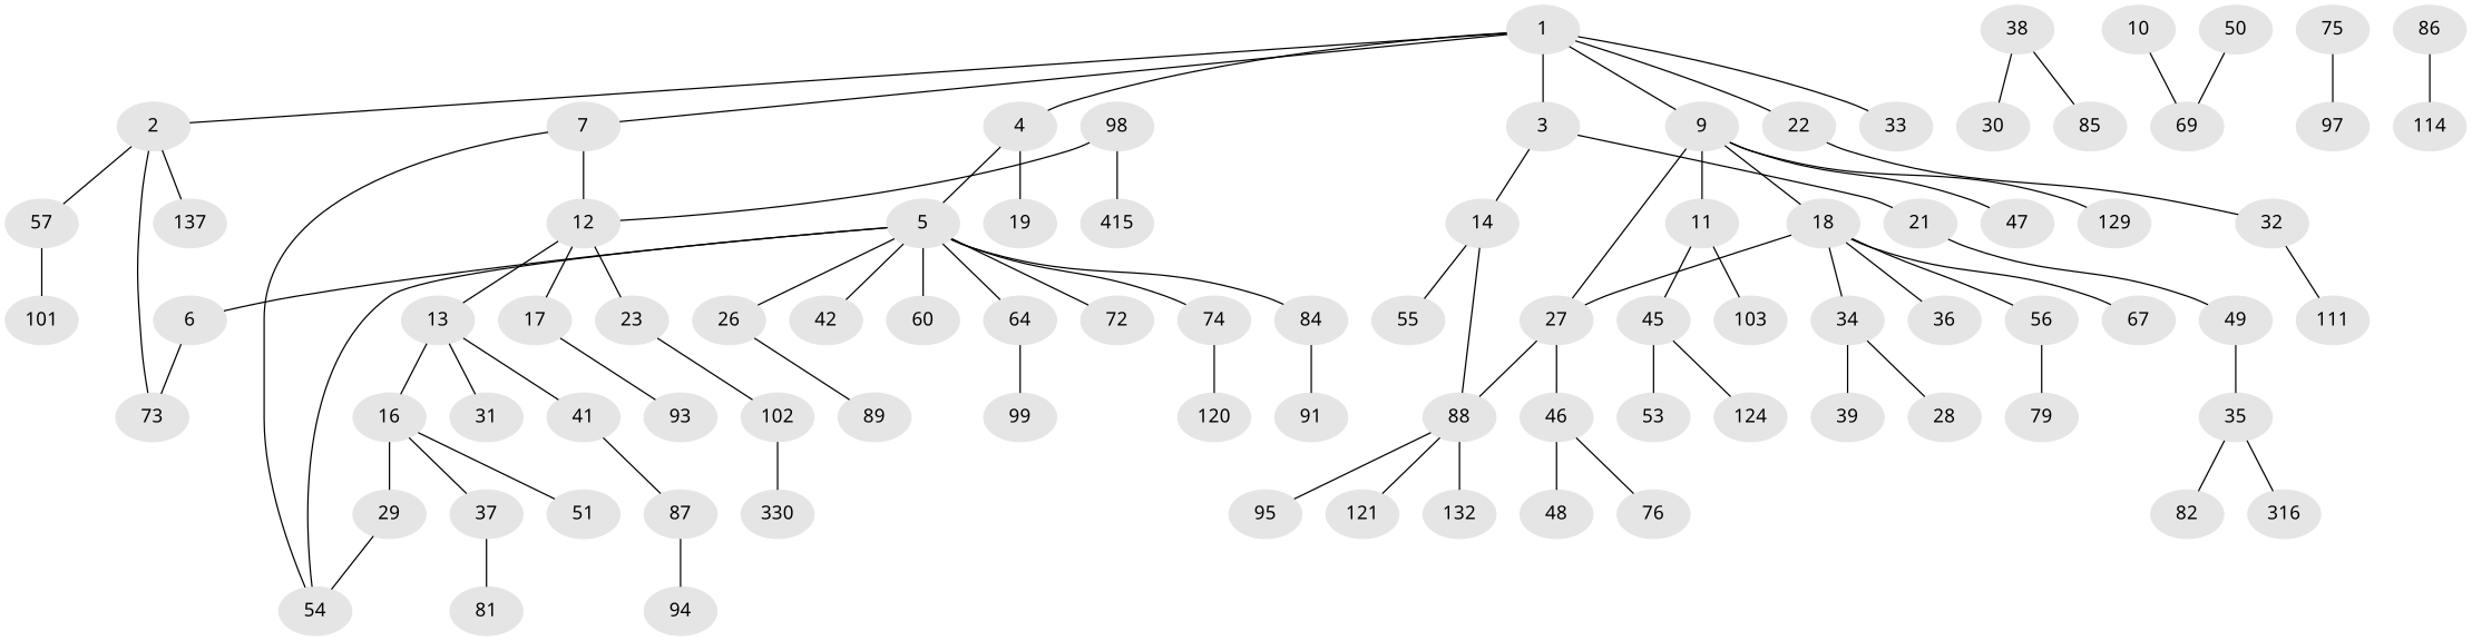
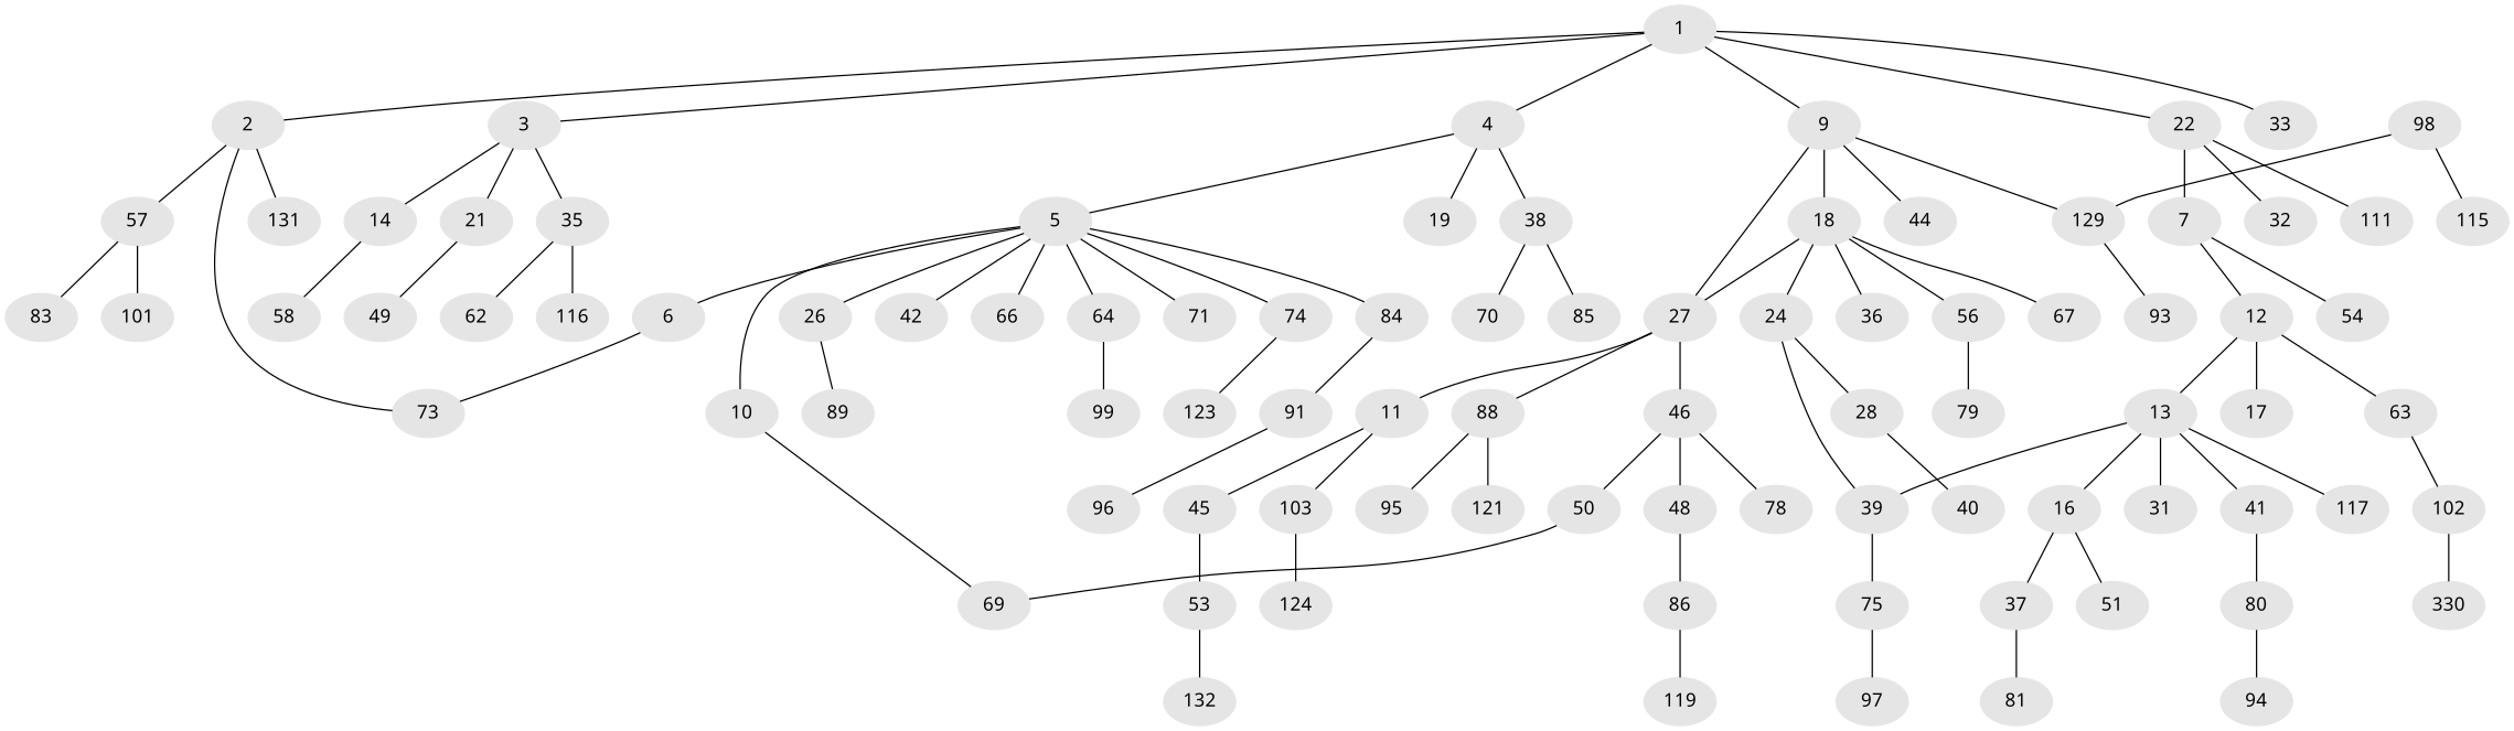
  graph {
    fontname="Noto Sans"
    node [color=gray90 fontname="Noto Sans" style=filled]
    edge [fontname="Noto Sans"]
    1 [super="+15"]
    2 [super="+104"]
    3
    4 [super="+126"]
    7 [super="+8"]
    9 [super="+106"]
    22 [super="+109"]
    33
    57
    73
-   131 [label=137]
+   131
    14 [super="+92"]
    21
    35
    5 [super="+30"]
    19
    38 [super="+61"]
    12 [super="+68"]
    54 [super="+77"]
    11 [super="+72"]
    18 [super="+25"]
    27 [super="+66"]
-   47
+   47 [label=44]
    129
    32 [super="+82"]
    111
+   83
    101 [super="+127"]
-   55 [super="+114"]
+   55 [super="+114" label=58]
    88 [super="+125"]
    49
-   62 [super="+105" label=82]
-   116 [label=316]
+   62 [super="+105"]
+   116
    6 [super="+63"]
    10
    26 [super="+34"]
    42 [super="+43"]
-   60
+   60 [label=66]
    64
-   71 [super="+110" label=72]
+   71 [super="+110"]
    74 [super="+90"]
    84
-   70 [label=30]
+   70
    85
    69 [super="+112"]
    89
    99
-   120
+   120 [label=123]
    91
    13 [super="+20"]
    17
-   23
+   23 [label=63]
    45 [super="+107"]
    103
-   24 [super="+65" label=34]
+   24 [super="+65"]
    36
    56
    67
    46 [super="+108"]
    53
    124 [super="+128"]
    16
    31 [super="+113"]
    39 [super="+58"]
    41 [super="+78"]
+   117
    93 [super="+122"]
    102
-   29 [super="+44"]
    37 [super="+80"]
    51
    75
-   87
+   87 [label=80]
    95
    121
    132
    81
    28
    79
    n80 [label=330]
+   40
    48
    50 [super="+59"]
-   76
+   76 [label=78]
    97
    94 [super="+118"]
    86 [super="+100"]
-   119 [label=114]
+   119
    98 [super="+123"]
-   115 [label=415]
+   115
+   96
    1 -- 2
    1 -- 3
    1 -- 4
-   1 -- 7
+   22 -- 7
    1 -- 9
    1 -- 22
    1 -- 33
    2 -- 57
    2 -- 73
    2 -- 131
    3 -- 14
    3 -- 21
-   49 -- 35
+   3 -- 35
    4 -- 5
    4 -- 19
+   4 -- 38
    7 -- 12
    7 -- 54
-   9 -- 11
+   27 -- 11
    9 -- 18
    9 -- 27
    9 -- 47
    9 -- 129
    22 -- 32
-   32 -- 111
+   22 -- 111
+   57 -- 83
    57 -- 101
    14 -- 55
-   14 -- 88
    21 -- 49
    35 -- 62
    35 -- 116
    5 -- 6
-   5 -- 54
+   5 -- 10
    5 -- 26
    5 -- 42
    5 -- 60
    5 -- 64
    5 -- 71
    5 -- 74
    5 -- 84
    38 -- 70
    38 -- 85
    12 -- 13
    12 -- 17
    12 -- 23
    11 -- 45
    11 -- 103
    18 -- 27
    18 -- 24
    18 -- 36
    18 -- 56
    18 -- 67
    27 -- 88
    27 -- 46
    88 -- 95
    88 -- 121
-   88 -- 132
+   53 -- 132
    6 -- 73
    10 -- 69
    26 -- 89
    64 -- 99
    74 -- 120
    84 -- 91
+   91 -- 96
    13 -- 16
    13 -- 31
+   13 -- 39
    13 -- 41
-   17 -- 93
+   13 -- 117
+   129 -- 93
    23 -- 102
    45 -- 53
-   45 -- 124
+   103 -- 124
    24 -- 39
    24 -- 28
    56 -- 79
    46 -- 48
+   46 -- 50
    46 -- 76
-   16 -- 29
    16 -- 37
    16 -- 51
+   39 -- 75
    41 -- 87
    102 -- n80
-   29 -- 54
    37 -- 81
    75 -- 97
    87 -- 94
+   28 -- 40
+   48 -- 86
    50 -- 69
    86 -- 119
-   98 -- 12
+   98 -- 129
    98 -- 115
  }
